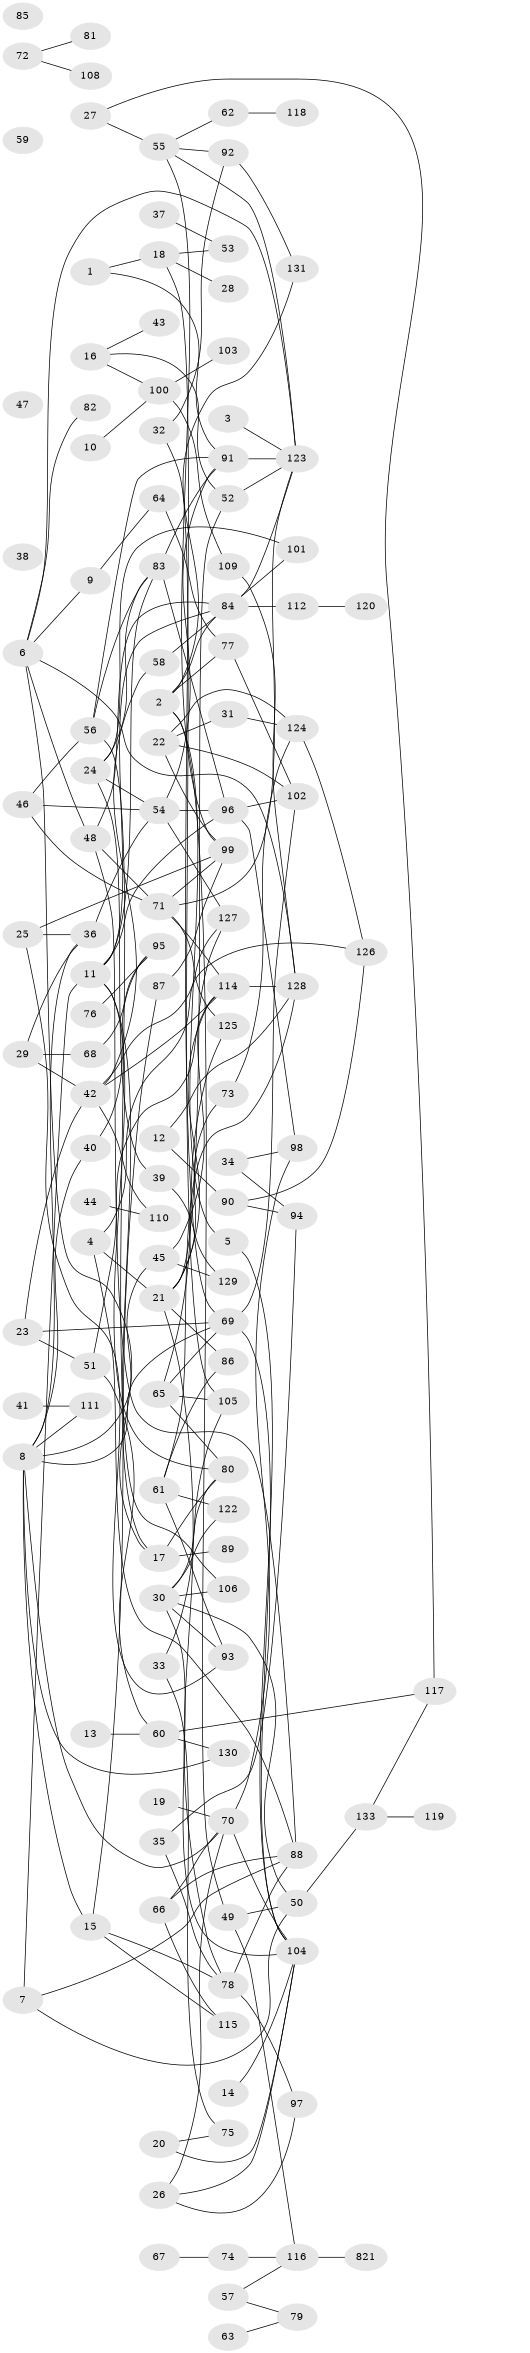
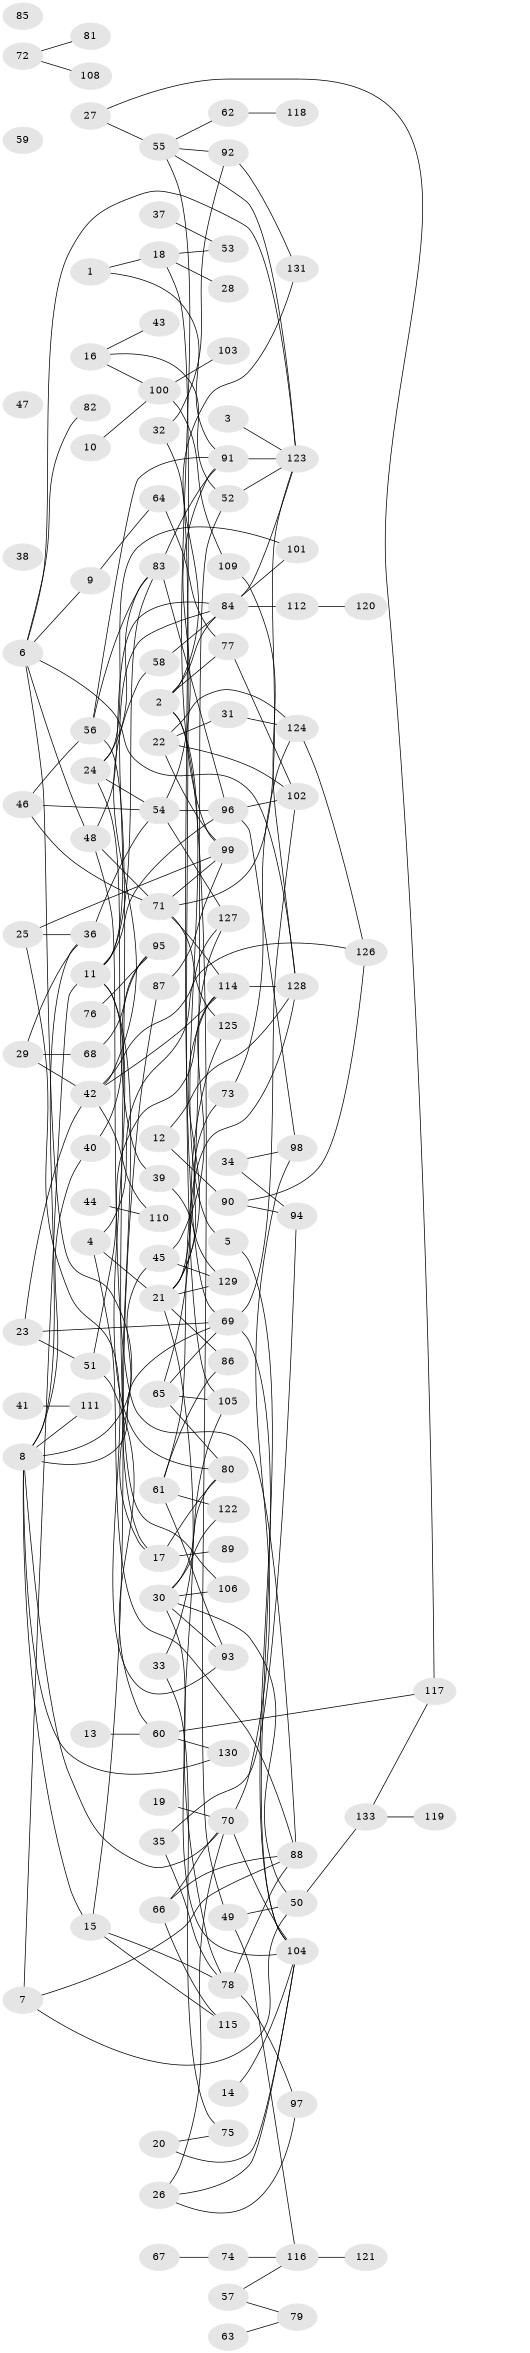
  graph {
    rankdir=LR
    node [color=gray90 style=filled]
    1
    18
    91
    69
    28
    53
    123
    2
    5
    49
    77
    84
    131
    104
    50
    116
    102
    101
    112
    3
    4
    21
    88
    126
    78
    52
    73
    86
    114
    129
    6
    9
    17
    48
    82
    128
    64
    80
    89
    71
    7
    11
    83
    96
    n45 [label=133]
    8
    15
    36
    40
    45
    70
    111
    130
    87
    115
    54
    95
    127
    98
    10
    100
    103
    109
    12
    90
    94
    13
    60
    117
    14
    97
    99
    16
    43
    19
    20
    75
    124
    22
    31
    23
    42
    51
    58
    110
    24
    39
    25
    93
    26
    27
    55
    92
    62
    29
    68
    30
    106
    122
    32
    105
    33
    34
    35
    37
    38
    41
    44
    46
    56
    125
    47
-   121 [label=821]
+   121
    119
    118
    57
    79
    59
    61
    63
    65
    66
    67
    74
    72
    81
    108
    76
    120
    85
    1 -- 18
    1 -- 91
    18 -- 69
    18 -- 28
    18 -- 53
    91 -- 123
    69 -- 104
    69 -- 102
    2 -- 5
    2 -- 49
    2 -- 77
    2 -- 84
    2 -- 131
    5 -- 104
    49 -- 50
    49 -- 116
    77 -- 102
    84 -- 123
    84 -- 101
    84 -- 112
    50 -- n45
    116 -- 121
    112 -- 120
    3 -- 123
    4 -- 21
    4 -- 88
    4 -- 126
    21 -- 78
    21 -- 52
    21 -- 73
    21 -- 86
    21 -- 114
+   21 -- 129
    78 -- 88
    78 -- 97
    52 -- 123
    73 -- 124
    114 -- 128
    6 -- 123
    6 -- 9
    6 -- 17
    6 -- 48
    6 -- 82
    6 -- 128
    9 -- 64
    17 -- 80
    17 -- 89
    48 -- 84
    48 -- 88
    48 -- 71
    64 -- 77
    71 -- 123
    71 -- 114
    71 -- 99
    71 -- 125
    7 -- 50
    7 -- 88
    7 -- 11
    11 -- 84
    11 -- 17
    11 -- 80
    11 -- 83
    11 -- 96
    83 -- 91
    83 -- 96
    96 -- 102
    96 -- 98
    n45 -- 117
    n45 -- 119
    8 -- 69
    8 -- 15
    8 -- 36
    8 -- 40
    8 -- 45
    8 -- 70
    8 -- 111
    8 -- 130
    15 -- 78
    15 -- 87
    15 -- 115
    36 -- 54
    40 -- 95
    45 -- 129
    45 -- 127
    70 -- 104
    70 -- 98
    87 -- 99
    54 -- 91
    54 -- 96
    54 -- 127
    10 -- 100
    100 -- 103
    100 -- 109
    109 -- 128
    12 -- 128
    12 -- 90
    90 -- 126
    90 -- 94
    13 -- 60
    60 -- 130
    60 -- 117
    14 -- 104
    16 -- 52
    16 -- 100
    16 -- 43
    19 -- 70
    20 -- 104
    20 -- 75
    124 -- 126
    22 -- 102
    22 -- 99
    22 -- 124
    22 -- 31
    31 -- 124
    23 -- 69
    23 -- 42
    23 -- 51
    42 -- 114
    42 -- 127
    42 -- 58
    42 -- 110
    51 -- 114
    51 -- 60
    58 -- 84
    24 -- 101
    24 -- 83
    24 -- 54
    24 -- 39
    39 -- 129
    25 -- 36
    25 -- 99
    25 -- 93
    26 -- 104
    26 -- 70
    26 -- 97
    27 -- 117
    27 -- 55
    55 -- 123
    55 -- 99
    55 -- 92
    55 -- 62
    92 -- 131
    62 -- 118
    29 -- 36
    29 -- 42
    29 -- 68
    68 -- 95
    30 -- 104
    30 -- 50
    30 -- 80
    30 -- 93
    30 -- 106
    30 -- 122
    32 -- 92
    32 -- 105
    33 -- 75
    33 -- 105
    34 -- 98
    34 -- 94
    35 -- 78
    35 -- 94
    37 -- 53
    41 -- 111
    44 -- 110
    46 -- 71
    46 -- 54
    46 -- 56
    56 -- 91
    56 -- 83
    56 -- 106
    57 -- 116
    57 -- 79
    61 -- 86
    61 -- 128
    61 -- 93
    61 -- 122
    63 -- 79
    65 -- 69
    65 -- 80
    65 -- 105
    65 -- 125
    66 -- 88
    66 -- 70
    66 -- 115
    67 -- 74
    74 -- 116
    72 -- 81
    72 -- 108
    76 -- 95
  }
